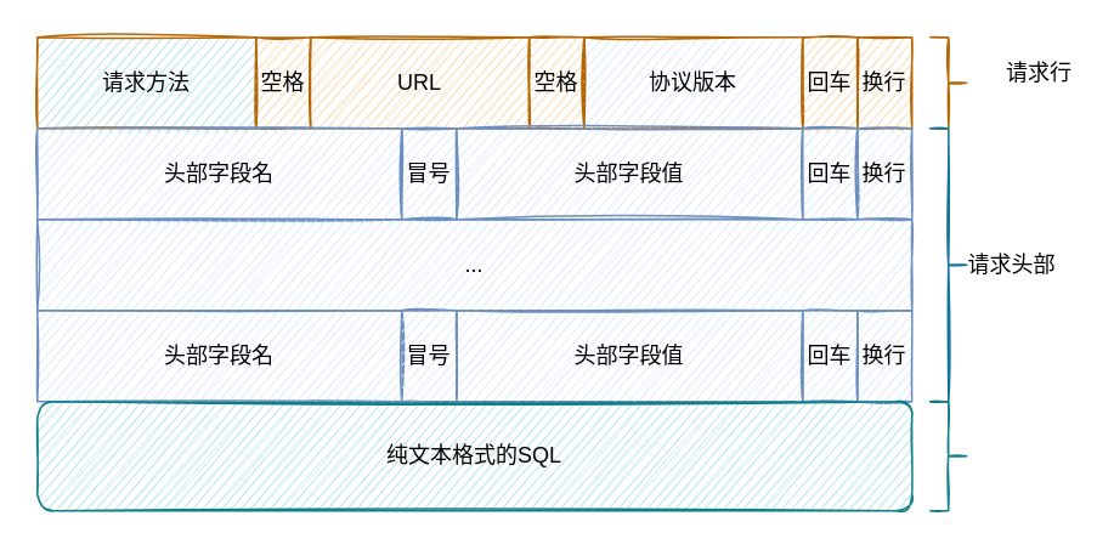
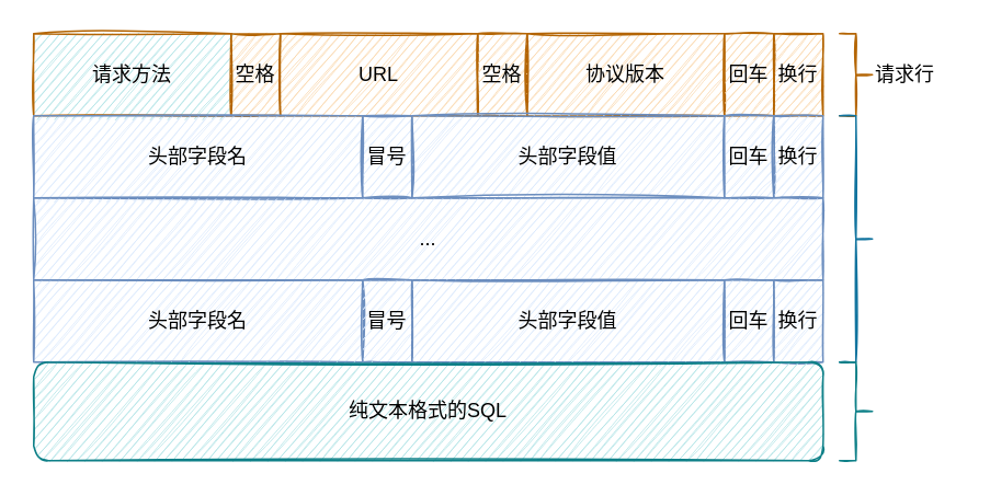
  <mxCell id="0" />
  <mxCell id="1" parent="0" />
  <mxCell id="2" value="请求方法" style="rounded=0;whiteSpace=wrap;html=1;fillStyle=auto;fillColor=#b0e3e6;gradientDirection=north;sketch=1;strokeColor=#b46504;" parent="1" vertex="1"><mxGeometry x="20" y="20" width="120" height="50" as="geometry" /></mxCell>
  <mxCell id="3" value="空格" style="rounded=0;whiteSpace=wrap;html=1;fillStyle=auto;fillColor=#fad7ac;gradientDirection=north;sketch=1;strokeColor=#b46504;" parent="1" vertex="1"><mxGeometry x="140" y="20" width="30" height="50" as="geometry" /></mxCell>
  <mxCell id="4" value="URL" style="rounded=0;whiteSpace=wrap;html=1;fillStyle=auto;fillColor=#fad7ac;gradientDirection=north;sketch=1;strokeColor=#b46504;" parent="1" vertex="1"><mxGeometry x="170" y="20" width="120" height="50" as="geometry" /></mxCell>
  <mxCell id="5" value="空格" style="rounded=0;whiteSpace=wrap;html=1;fillStyle=auto;fillColor=#fad7ac;gradientDirection=north;sketch=1;strokeColor=#b46504;" parent="1" vertex="1"><mxGeometry x="290" y="20" width="30" height="50" as="geometry" /></mxCell>
- <mxCell id="6" value="协议版本" style="rounded=0;whiteSpace=wrap;html=1;fillStyle=auto;fillColor=#dae8fc;gradientDirection=north;sketch=1;strokeColor=#b46504;" parent="1" vertex="1"><mxGeometry x="320" y="20" width="120" height="50" as="geometry" /></mxCell>
+ <mxCell id="6" value="协议版本" style="rounded=0;whiteSpace=wrap;html=1;fillStyle=auto;fillColor=#fad7ac;gradientDirection=north;sketch=1;strokeColor=#b46504;" parent="1" vertex="1"><mxGeometry x="320" y="20" width="120" height="50" as="geometry" /></mxCell>
  <mxCell id="7" value="回车" style="rounded=0;whiteSpace=wrap;html=1;fillStyle=auto;fillColor=#fad7ac;gradientDirection=north;sketch=1;strokeColor=#b46504;" parent="1" vertex="1"><mxGeometry x="440" y="20" width="30" height="50" as="geometry" /></mxCell>
  <mxCell id="8" value="换行" style="rounded=0;whiteSpace=wrap;html=1;fillStyle=auto;fillColor=#fad7ac;gradientDirection=north;sketch=1;strokeColor=#b46504;" parent="1" vertex="1"><mxGeometry x="470" y="20" width="30" height="50" as="geometry" /></mxCell>
  <mxCell id="9" value="" style="shape=curlyBracket;whiteSpace=wrap;html=1;rounded=0;flipH=1;fillStyle=auto;fillColor=#fad7ac;gradientDirection=north;sketch=1;strokeColor=#b46504;" parent="1" vertex="1"><mxGeometry x="510" y="20" width="20" height="50" as="geometry" /></mxCell>
- <mxCell id="10" value="请求行" style="text;html=1;align=center;verticalAlign=middle;whiteSpace=wrap;rounded=0;fillStyle=auto;sketch=1;" parent="1" vertex="1"><mxGeometry x="550" y="25" width="40" height="30" as="geometry" /></mxCell>
+ <mxCell id="10" value="请求行" style="text;html=1;align=center;verticalAlign=middle;whiteSpace=wrap;rounded=0;fillStyle=auto;sketch=1;" parent="1" vertex="1"><mxGeometry x="530" y="30" width="40" height="30" as="geometry" /></mxCell>
  <mxCell id="11" value="头部字段名" style="rounded=0;whiteSpace=wrap;html=1;fillStyle=auto;fillColor=#dae8fc;gradientDirection=north;sketch=1;strokeColor=#6c8ebf;" parent="1" vertex="1"><mxGeometry x="20" y="70" width="200" height="50" as="geometry" /></mxCell>
  <mxCell id="12" value="冒号" style="rounded=0;whiteSpace=wrap;html=1;fillStyle=auto;fillColor=#dae8fc;gradientDirection=north;sketch=1;strokeColor=#6c8ebf;" parent="1" vertex="1"><mxGeometry x="220" y="70" width="30" height="50" as="geometry" /></mxCell>
  <mxCell id="13" value="头部字段值" style="rounded=0;whiteSpace=wrap;html=1;fillStyle=auto;fillColor=#dae8fc;gradientDirection=north;sketch=1;strokeColor=#6c8ebf;" parent="1" vertex="1"><mxGeometry x="250" y="70" width="190" height="50" as="geometry" /></mxCell>
  <mxCell id="14" value="回车" style="rounded=0;whiteSpace=wrap;html=1;fillStyle=auto;fillColor=#dae8fc;gradientDirection=north;sketch=1;strokeColor=#6c8ebf;" parent="1" vertex="1"><mxGeometry x="440" y="70" width="30" height="50" as="geometry" /></mxCell>
  <mxCell id="15" value="换行" style="rounded=0;whiteSpace=wrap;html=1;fillStyle=auto;fillColor=#dae8fc;gradientDirection=north;sketch=1;strokeColor=#6c8ebf;" parent="1" vertex="1"><mxGeometry x="470" y="70" width="30" height="50" as="geometry" /></mxCell>
  <mxCell id="16" value="..." style="rounded=0;whiteSpace=wrap;html=1;fillStyle=auto;fillColor=#dae8fc;gradientDirection=north;sketch=1;strokeColor=#6c8ebf;" parent="1" vertex="1"><mxGeometry x="20" y="120" width="480" height="50" as="geometry" /></mxCell>
  <mxCell id="17" value="头部字段名" style="rounded=0;whiteSpace=wrap;html=1;fillStyle=auto;fillColor=#dae8fc;gradientDirection=north;sketch=1;strokeColor=#6c8ebf;" parent="1" vertex="1"><mxGeometry x="20" y="170" width="200" height="50" as="geometry" /></mxCell>
  <mxCell id="18" value="冒号" style="rounded=0;whiteSpace=wrap;html=1;fillStyle=auto;fillColor=#dae8fc;gradientDirection=north;sketch=1;strokeColor=#6c8ebf;" parent="1" vertex="1"><mxGeometry x="220" y="170" width="30" height="50" as="geometry" /></mxCell>
  <mxCell id="19" value="头部字段值" style="rounded=0;whiteSpace=wrap;html=1;fillStyle=auto;fillColor=#dae8fc;gradientDirection=north;sketch=1;strokeColor=#6c8ebf;" parent="1" vertex="1"><mxGeometry x="250" y="170" width="190" height="50" as="geometry" /></mxCell>
  <mxCell id="20" value="回车" style="rounded=0;whiteSpace=wrap;html=1;fillStyle=auto;fillColor=#dae8fc;gradientDirection=north;sketch=1;strokeColor=#6c8ebf;" parent="1" vertex="1"><mxGeometry x="440" y="170" width="30" height="50" as="geometry" /></mxCell>
  <mxCell id="21" value="换行" style="rounded=0;whiteSpace=wrap;html=1;fillStyle=auto;fillColor=#dae8fc;gradientDirection=north;sketch=1;strokeColor=#6c8ebf;" parent="1" vertex="1"><mxGeometry x="470" y="170" width="30" height="50" as="geometry" /></mxCell>
  <mxCell id="22" value="" style="shape=curlyBracket;whiteSpace=wrap;html=1;rounded=0;flipH=1;fillStyle=auto;gradientDirection=north;sketch=1;fillColor=#b1ddf0;strokeColor=#10739e;" parent="1" vertex="1"><mxGeometry x="510" y="70" width="20" height="150" as="geometry" /></mxCell>
- <mxCell id="23" value="请求头部" style="text;html=1;align=center;verticalAlign=middle;whiteSpace=wrap;rounded=0;fillStyle=auto;sketch=1;" parent="1" vertex="1"><mxGeometry x="530" y="130" width="50" height="30" as="geometry" /></mxCell>
  <mxCell id="24" value="纯文本格式的SQL" style="whiteSpace=wrap;html=1;fillStyle=auto;fillColor=#b0e3e6;gradientDirection=north;sketch=1;strokeColor=#0e8088;rounded=1;" parent="1" vertex="1"><mxGeometry x="20" y="220" width="480" height="60" as="geometry" /></mxCell>
  <mxCell id="25" value="" style="shape=curlyBracket;whiteSpace=wrap;html=1;rounded=0;flipH=1;fillStyle=auto;fillColor=#b0e3e6;gradientDirection=north;sketch=1;strokeColor=#0e8088;" parent="1" vertex="1"><mxGeometry x="510" y="220" width="20" height="60" as="geometry" /></mxCell>
